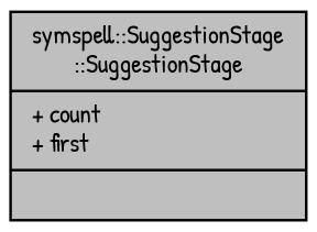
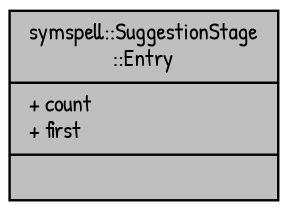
  digraph {
    fontname="Patrick Hand"
-   n1 [color=black fillcolor=grey75 fontcolor=black fontname="Patrick Hand" fontsize=10 height=0.2 label="{symspell::SuggestionStage\l::SuggestionStage\n|+ count\l+ first\l|}" shape=record style=filled width=0.4]
+   n1 [color=black fillcolor=grey75 fontcolor=black fontname="Patrick Hand" fontsize=10 height=0.2 label="{symspell::SuggestionStage\l::Entry\n|+ count\l+ first\l|}" shape=record style=filled width=0.4]
  }
